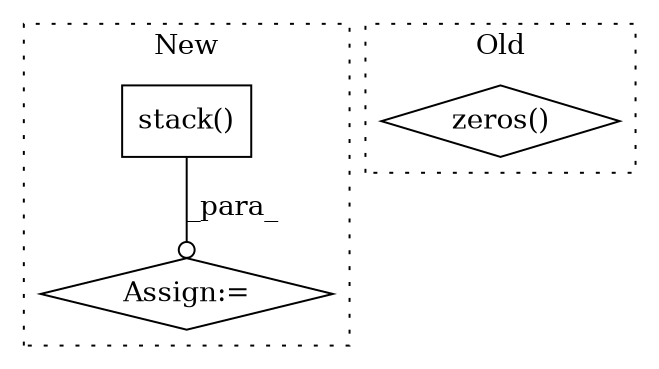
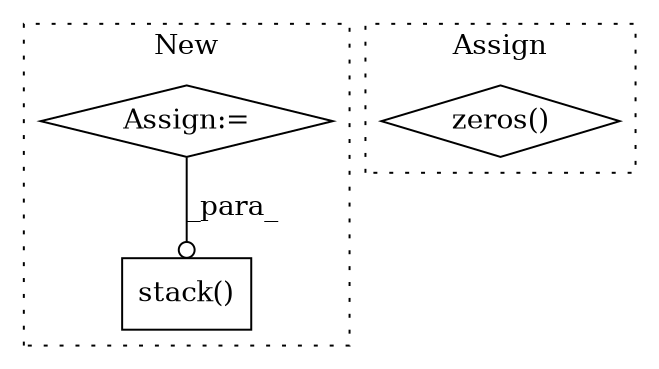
  digraph {
    node [a=75 shape=diamond]
    n1 [l="12,8" label="stack()" s="3796,3829" shape=box]
    n2 [a=68 l=3 label="Assign:=" s=3793]
    n3 [l="29,48" label="zeros()" s="3011,3054"]
    subgraph cluster_1 {
      label=New
      style=dotted
      n1
      n2
    }
    subgraph cluster_2 {
-     label=Old
+     label=Assign
      style=dotted
      n3
    }
-   n1 -> n2 [label=_para_ arrowhead=odot]
+   n2 -> n1 [label=_para_ arrowhead=odot]
  }
